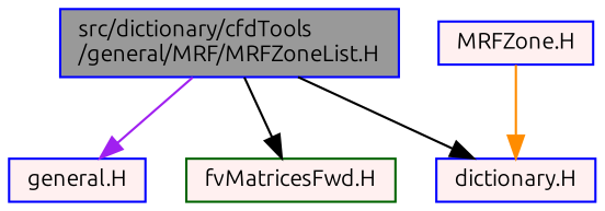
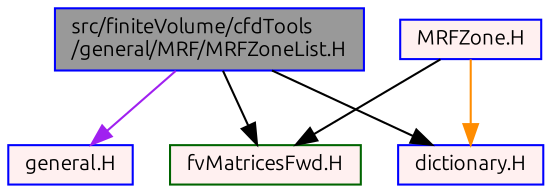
  digraph {
    fontname=Ubuntu
    node [color=blue fillcolor="#FFF0F0" fontname=Ubuntu fontsize=10 shape=box style=filled]
    edge [color=black fontname=Ubuntu fontsize=10 labelfontname=Helvetica labelfontsize=10 style=solid]
-   n1 [fillcolor=grey60 fontcolor=black height=0.2 label="src/dictionary/cfdTools\l/general/MRF/MRFZoneList.H" width=0.4]
+   n1 [fillcolor=grey60 fontcolor=black height=0.2 label="src/finiteVolume/cfdTools\l/general/MRF/MRFZoneList.H" width=0.4]
    n2 [height=0.2 label="general.H" width=0.4]
    n3 [height=0.2 label="dictionary.H" width=0.4]
    n4 [color=darkgreen height=0.2 label="fvMatricesFwd.H" width=0.4]
    n5 [height=0.2 label="MRFZone.H" width=0.4]
    n1 -> n2 [color=purple]
    n1 -> n3
    n1 -> n4
    n5 -> n3 [color=darkorange]
+   n5 -> n4
  }
